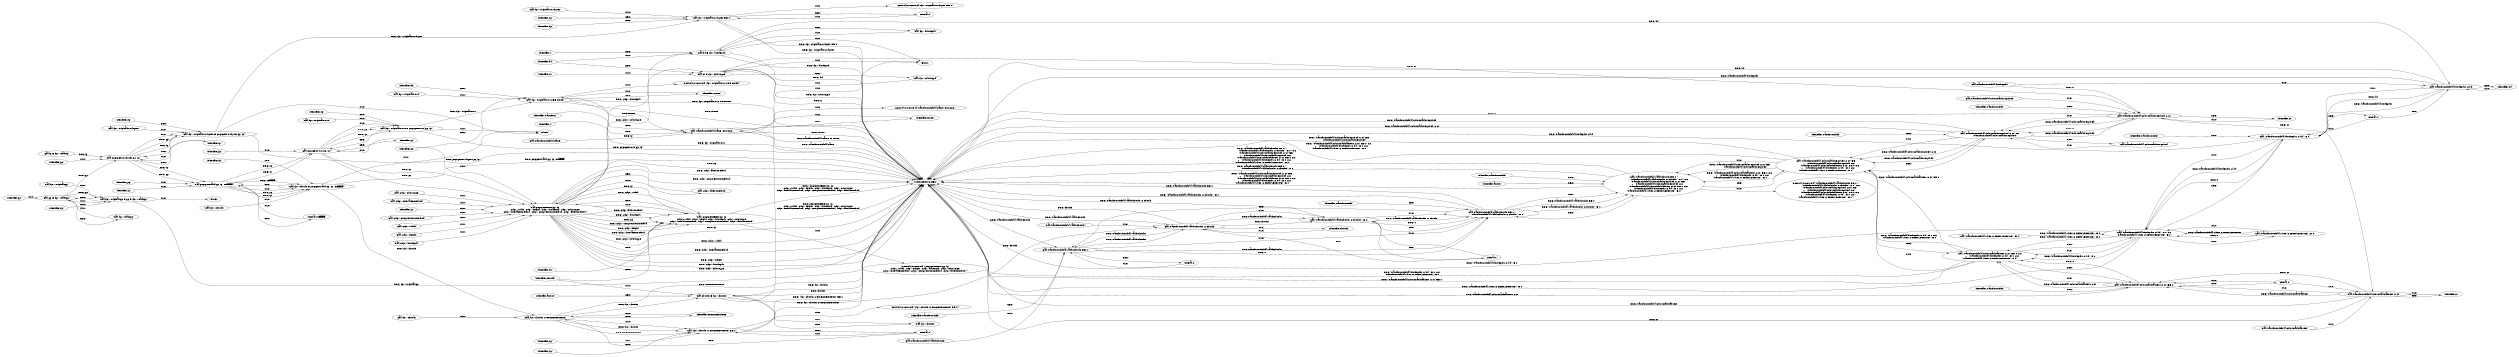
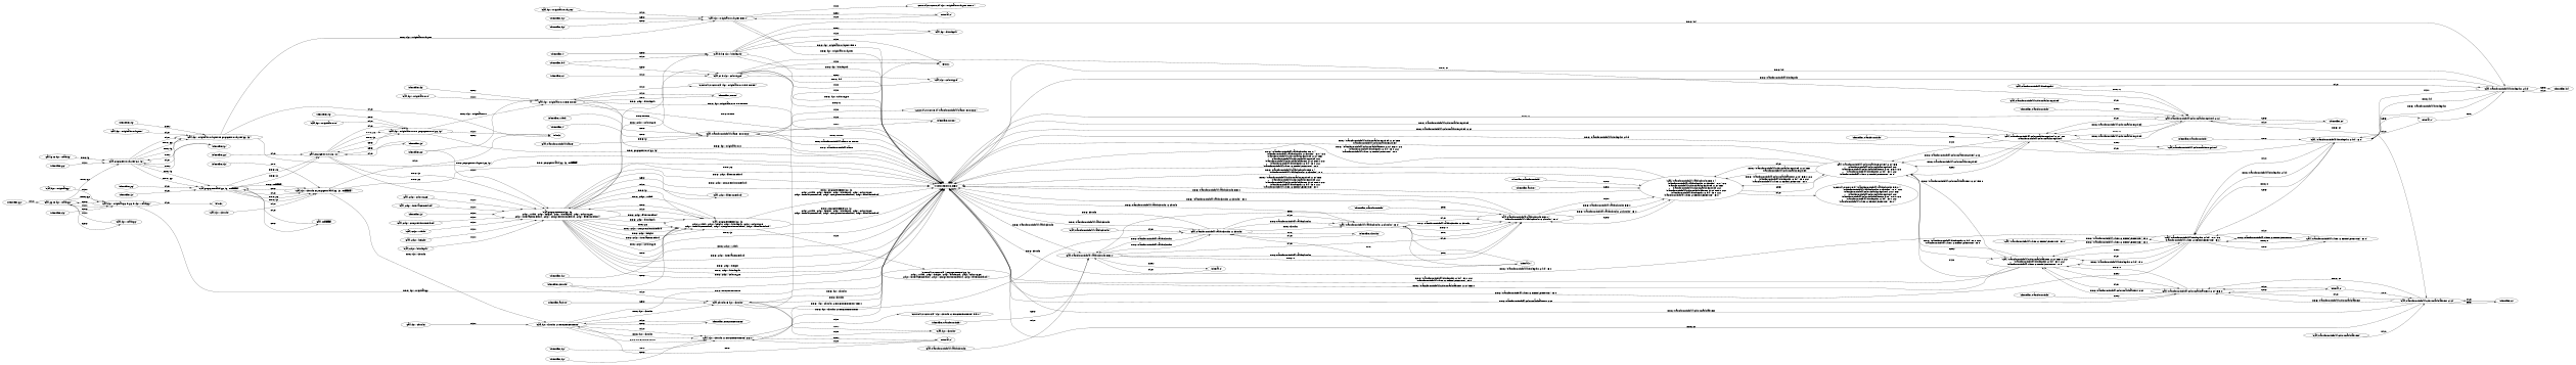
  digraph {
    rankdir=LR
    n1 [label="(Call,pp = dp->read_pp)"]
    n2 [label="(Call,dp->original_pp = pp = dp->read_pp)"]
    n3 [label="(Call,png_get_rowbytes(pp, ip))"]
    n4 [label="(Call,dp->read_pp)"]
    n5 [label="(Block,)"]
    n6 [label="(MethodReturn,RET)"]
    n7 [label="(Call,dp->original_rowbytes = png_get_rowbytes(pp, ip))"]
    n8 [label="(Call,png_get_valid(pp, ip, 0xffffffff))"]
    n9 [label="(Identifier,ip)"]
    n10 [label="(Call,transform_info[i].valid_chunks == 0)"]
    n11 [label="(Call,dp->original_rowbytes == 0)"]
    n12 [label="(Block,)"]
    n13 [label="(Call,dp->chunks = png_get_valid(pp, ip, 0xffffffff))"]
    n14 [label="(Call,png_get_rows(pp, ip))"]
-   n15 [label="(Literal,0xffffffff)"]
+   n15 [label="(Call,0xffffffff)"]
    n16 [label="(ControlStructure,if (dp->original_rowbytes == 0))"]
    n17 [label="(Literal,0)"]
    n18 [label="(Call,dp->chunks & PNG_INFO_IDAT)"]
    n19 [label="(Call,dp->original_rows = png_get_rows(pp, ip))"]
    n20 [label="(Call,png_get_IHDR(pp, ip,\n &dp->width, &dp->height, &dp->bit_depth, &dp->color_type,\n &dp->interlace_method, &dp->compression_method, &dp->filter_method))"]
    n21 [label="(Identifier,ip)"]
    n22 [label="(Call,(dp->chunks & PNG_INFO_IDAT) == 0)"]
    n23 [label="(Call,chunks = dp->chunks)"]
    n24 [label="(Identifier,PNG_INFO_IDAT)"]
    n25 [label="(ControlStructure,if ((dp->chunks & PNG_INFO_IDAT) == 0))"]
    n26 [label="(Literal,0)"]
    n27 [label="(Call,transform_info[i].valid_chunks & chunks)"]
    n28 [label="(Call,dp->chunks)"]
    n29 [label="(Block,)"]
    n30 [label="(Call,(transform_info[i].valid_chunks & chunks) != 0)"]
    n31 [label="(Identifier,chunks)"]
    n32 [label="(Call,transform_info[i].valid_chunks == 0 ||\n                (transform_info[i].valid_chunks & chunks) != 0)"]
    n33 [label="(Literal,0)"]
    n34 [label="(Literal,0)"]
    n35 [label="(Call,(transform_info[i].valid_chunks == 0 ||\n                (transform_info[i].valid_chunks & chunks) != 0) &&\n            (transform_info[i].color_mask_required & ct) ==\n                transform_info[i].color_mask_required &&\n             (transform_info[i].color_mask_absent & ct) == 0 &&\n             (transform_info[i].bit_depths & bd) != 0 &&\n (transform_info[i].when & TRANSFORM_R) != 0)"]
    n36 [label="(Call,(transform_info[i].color_mask_required & ct) ==\n                transform_info[i].color_mask_required &&\n             (transform_info[i].color_mask_absent & ct) == 0 &&\n             (transform_info[i].bit_depths & bd) != 0 &&\n (transform_info[i].when & TRANSFORM_R) != 0)"]
    n37 [label="(ControlStructure,if ((transform_info[i].valid_chunks == 0 ||\n                (transform_info[i].valid_chunks & chunks) != 0) &&\n            (transform_info[i].color_mask_required & ct) ==\n                transform_info[i].color_mask_required &&\n             (transform_info[i].color_mask_absent & ct) == 0 &&\n             (transform_info[i].bit_depths & bd) != 0 &&\n (transform_info[i].when & TRANSFORM_R) != 0))"]
    n38 [label="(Call,(transform_info[i].color_mask_required & ct) ==\n                transform_info[i].color_mask_required)"]
    n39 [label="(Call,(transform_info[i].color_mask_absent & ct) == 0 &&\n             (transform_info[i].bit_depths & bd) != 0 &&\n (transform_info[i].when & TRANSFORM_R) != 0)"]
    n40 [label="(Call,dp->original_rows == NULL)"]
    n41 [label="(Call,!png_get_IHDR(pp, ip,\n &dp->width, &dp->height, &dp->bit_depth, &dp->color_type,\n &dp->interlace_method, &dp->compression_method, &dp->filter_method))"]
    n42 [label="(Call,ct = dp->color_type)"]
    n43 [label="(Call,bd = dp->bit_depth)"]
    n44 [label="(Call,&dp->filter_method)"]
    n45 [label="(Call,transform_info[i].name != NULL)"]
    n46 [label="(ControlStructure,if (dp->original_rows == NULL))"]
    n47 [label="(Identifier,NULL)"]
    n48 [label="(Identifier,NULL)"]
    n49 [label="(ControlStructure,if (transform_info[i].name != NULL))"]
    n50 [label="(ControlStructure,if (!png_get_IHDR(pp, ip,\n &dp->width, &dp->height, &dp->bit_depth, &dp->color_type,\n &dp->interlace_method, &dp->compression_method, &dp->filter_method)))"]
    n51 [label="(Call,transform_info[i].color_mask_required & ct)"]
    n52 [label="(Call,dp->color_type)"]
    n53 [label="(Call,transform_info[i].bit_depths & bd)"]
    n54 [label="(Call,dp->bit_depth)"]
    n55 [label="(Call,transform_info[i].color_mask_absent & ct)"]
    n56 [label="(Identifier,ct)"]
    n57 [label="(Call,transform_info[i].color_mask_required)"]
    n58 [label="(Call,(transform_info[i].color_mask_absent & ct) == 0)"]
    n59 [label="(Identifier,ct)"]
    n60 [label="(Call,(transform_info[i].bit_depths & bd) != 0 &&\n (transform_info[i].when & TRANSFORM_R) != 0)"]
    n61 [label="(Literal,0)"]
    n62 [label="(Call,(transform_info[i].bit_depths & bd) != 0)"]
    n63 [label="(Call,(transform_info[i].when & TRANSFORM_R) != 0)"]
    n64 [label="(Identifier,bd)"]
    n65 [label="(Literal,0)"]
    n66 [label="(Identifier,dp)"]
    n67 [label="(Call,dp->chunks)"]
    n68 [label="(Identifier,transform_info)"]
    n69 [label="(Call,&dp->bit_depth)"]
    n70 [label="(Call,dp->original_rowbytes)"]
    n71 [label="(Identifier,ct)"]
    n72 [label="(Identifier,dp)"]
    n73 [label="(Identifier,transform_info)"]
    n74 [label="(Call,transform_info[i].name)"]
    n75 [label="(Identifier,i)"]
-   n76 [label="(Identifier,transform)"]
+   n76 [label="(Identifier,width)"]
    n77 [label="(Call,(transform_info[i].when & TRANSFORM_R) != 0)"]
    n78 [label="(Identifier,active)"]
    n79 [label="(Call,transform_info[i].valid_chunks)"]
    n80 [label="(Identifier,dp)"]
    n81 [label="(Identifier,pp)"]
    n82 [label="(Identifier,transform_info)"]
    n83 [label="(Call,transform_info[i].bit_depths)"]
    n84 [label="(Identifier,transform_info)"]
    n85 [label="(Call,dp->original_rowbytes)"]
    n86 [label="(Identifier,transform_info)"]
    n87 [label="(Call,&dp->color_type)"]
    n88 [label="(Identifier,dp)"]
    n89 [label="(Identifier,active)"]
    n90 [label="(Call,dp->original_rows)"]
    n91 [label="(Identifier,transform_info)"]
    n92 [label="(Call,&dp->interlace_method)"]
    n93 [label="(Identifier,dp)"]
    n94 [label="(Identifier,ip)"]
    n95 [label="(Identifier,bd)"]
    n96 [label="(Identifier,dp)"]
    n97 [label="(Identifier,pp)"]
    n98 [label="(Identifier,pp)"]
    n99 [label="(Identifier,dp)"]
    n100 [label="(Call,&dp->compression_method)"]
    n101 [label="(Call,&dp->width)"]
    n102 [label="(Call,&dp->height)"]
    n103 [label="(Call,dp->original_rows)"]
    n104 [label="(Identifier,chunks)"]
    n105 [label="(Identifier,pp)"]
    n106 [label="(Call,transform_info[i].color_mask_required)"]
    n107 [label="(Identifier,i)"]
    n108 [label="(Call,dp->chunks)"]
    n109 [label="(Identifier,ip)"]
    n110 [label="(Identifier,dp)"]
    n111 [label="(Identifier,dp)"]
    n112 [label="(Call,transform_info[i].valid_chunks)"]
    n113 [label="(Call,ip = dp->read_ip)"]
    n114 [label="(Identifier,transform_info)"]
    n115 [label="(Call,transform_info[i].color_mask_absent)"]
    n116 [label="(Identifier,pp)"]
    n117 [label="(Call,dp->original_pp)"]
    n118 [label="(Identifier,dp)"]
    n1 -> n2 [label="AST: "]
    n1 -> n2 [label="DDG: pp"]
    n1 -> n3 [label="DDG: pp"]
    n1 -> n4 [label="CFG: "]
    n2 -> n1 [label="CFG: "]
    n2 -> n5 [label="AST: "]
    n2 -> n6 [label="DDG: dp->original_pp"]
    n3 -> n7 [label="AST: "]
    n3 -> n7 [label="DDG: pp"]
    n3 -> n7 [label="DDG: ip"]
    n3 -> n8 [label="DDG: pp"]
    n3 -> n8 [label="DDG: ip"]
    n3 -> n9 [label="CFG: "]
    n4 -> n1 [label="AST: "]
    n6 -> n10 [label="DDG: transform_info[i].valid_chunks"]
    n7 -> n3 [label="CFG: "]
    n7 -> n6 [label="DDG: png_get_rowbytes(pp, ip)"]
    n7 -> n11 [label="DDG: dp->original_rowbytes"]
    n7 -> n12 [label="AST: "]
    n8 -> n13 [label="AST: "]
    n8 -> n13 [label="DDG: pp"]
    n8 -> n13 [label="DDG: ip"]
    n8 -> n13 [label="DDG: 0xffffffff"]
    n8 -> n14 [label="DDG: pp"]
    n8 -> n14 [label="DDG: ip"]
    n8 -> n15 [label="CFG: "]
    n9 -> n3 [label="AST: "]
    n10 -> n27 [label="DDG: transform_info[i].valid_chunks"]
    n10 -> n32 [label="AST: "]
    n10 -> n32 [label="DDG: transform_info[i].valid_chunks"]
    n10 -> n32 [label="DDG: 0"]
    n10 -> n33 [label="CFG: "]
    n11 -> n6 [label="DDG: dp->original_rowbytes == 0"]
    n11 -> n6 [label="DDG: dp->original_rowbytes"]
    n11 -> n16 [label="AST: "]
    n11 -> n17 [label="CFG: "]
    n13 -> n6 [label="DDG: png_get_valid(pp, ip, 0xffffffff)"]
    n13 -> n8 [label="CFG: "]
    n13 -> n12 [label="AST: "]
    n13 -> n18 [label="DDG: dp->chunks"]
    n14 -> n19 [label="AST: "]
    n14 -> n19 [label="DDG: pp"]
    n14 -> n19 [label="DDG: ip"]
    n14 -> n20 [label="DDG: pp"]
    n14 -> n20 [label="DDG: ip"]
    n14 -> n21 [label="CFG: "]
    n15 -> n8 [label="AST: "]
    n17 -> n11 [label="AST: "]
    n18 -> n6 [label="DDG: PNG_INFO_IDAT"]
    n18 -> n22 [label="AST: "]
    n18 -> n22 [label="DDG: dp->chunks"]
    n18 -> n22 [label="DDG: PNG_INFO_IDAT"]
    n18 -> n23 [label="DDG: dp->chunks"]
    n18 -> n24 [label="CFG: "]
    n19 -> n6 [label="DDG: png_get_rows(pp, ip)"]
    n19 -> n12 [label="AST: "]
    n19 -> n14 [label="CFG: "]
    n19 -> n40 [label="DDG: dp->original_rows"]
    n20 -> n6 [label="DDG: ip"]
    n20 -> n6 [label="DDG: &dp->width"]
    n20 -> n6 [label="DDG: &dp->interlace_method"]
    n20 -> n6 [label="DDG: &dp->height"]
    n20 -> n6 [label="DDG: &dp->bit_depth"]
    n20 -> n6 [label="DDG: &dp->color_type"]
    n20 -> n6 [label="DDG: pp"]
    n20 -> n6 [label="DDG: &dp->filter_method"]
    n20 -> n6 [label="DDG: &dp->compression_method"]
    n20 -> n41 [label="AST: "]
    n20 -> n41 [label="DDG: &dp->filter_method"]
    n20 -> n41 [label="DDG: &dp->bit_depth"]
    n20 -> n41 [label="DDG: pp"]
    n20 -> n41 [label="DDG: &dp->compression_method"]
    n20 -> n41 [label="DDG: &dp->height"]
    n20 -> n41 [label="DDG: &dp->interlace_method"]
    n20 -> n41 [label="DDG: &dp->color_type"]
    n20 -> n41 [label="DDG: ip"]
    n20 -> n41 [label="DDG: &dp->width"]
    n20 -> n42 [label="DDG: &dp->color_type"]
    n20 -> n43 [label="DDG: &dp->bit_depth"]
    n20 -> n44 [label="CFG: "]
    n21 -> n14 [label="AST: "]
    n22 -> n6 [label="DDG: dp->chunks & PNG_INFO_IDAT"]
    n22 -> n6 [label="DDG: (dp->chunks & PNG_INFO_IDAT) == 0"]
    n22 -> n25 [label="AST: "]
    n22 -> n26 [label="CFG: "]
    n23 -> n6 [label="DDG: chunks"]
    n23 -> n6 [label="DDG: dp->chunks"]
    n23 -> n27 [label="DDG: chunks"]
    n23 -> n28 [label="CFG: "]
    n23 -> n29 [label="AST: "]
    n24 -> n18 [label="AST: "]
    n26 -> n18 [label="CFG: "]
    n26 -> n22 [label="AST: "]
    n27 -> n6 [label="DDG: chunks"]
    n27 -> n6 [label="DDG: transform_info[i].valid_chunks"]
    n27 -> n10 [label="DDG: transform_info[i].valid_chunks"]
    n27 -> n30 [label="AST: "]
    n27 -> n30 [label="DDG: transform_info[i].valid_chunks"]
    n27 -> n30 [label="DDG: chunks"]
    n27 -> n31 [label="CFG: "]
    n28 -> n23 [label="AST: "]
    n30 -> n6 [label="DDG: transform_info[i].valid_chunks & chunks"]
    n30 -> n32 [label="AST: "]
    n30 -> n32 [label="DDG: transform_info[i].valid_chunks & chunks"]
    n30 -> n32 [label="DDG: 0"]
    n30 -> n34 [label="CFG: "]
    n31 -> n27 [label="AST: "]
    n32 -> n6 [label="DDG: transform_info[i].valid_chunks == 0"]
    n32 -> n6 [label="DDG: (transform_info[i].valid_chunks & chunks) != 0"]
    n32 -> n10 [label="CFG: "]
    n32 -> n30 [label="CFG: "]
    n32 -> n35 [label="AST: "]
    n32 -> n35 [label="DDG: transform_info[i].valid_chunks == 0"]
    n32 -> n35 [label="DDG: (transform_info[i].valid_chunks & chunks) != 0"]
    n33 -> n10 [label="AST: "]
    n34 -> n27 [label="CFG: "]
    n34 -> n30 [label="AST: "]
    n35 -> n6 [label="DDG: (transform_info[i].valid_chunks == 0 ||\n                (transform_info[i].valid_chunks & chunks) != 0) &&\n            (transform_info[i].color_mask_required & ct) ==\n                transform_info[i].color_mask_required &&\n             (transform_info[i].color_mask_absent & ct) == 0 &&\n             (transform_info[i].bit_depths & bd) != 0 &&\n (transform_info[i].when & TRANSFORM_R) != 0"]
    n35 -> n6 [label="DDG: transform_info[i].valid_chunks == 0 ||\n                (transform_info[i].valid_chunks & chunks) != 0"]
    n35 -> n6 [label="DDG: (transform_info[i].color_mask_required & ct) ==\n                transform_info[i].color_mask_required &&\n             (transform_info[i].color_mask_absent & ct) == 0 &&\n             (transform_info[i].bit_depths & bd) != 0 &&\n (transform_info[i].when & TRANSFORM_R) != 0"]
    n35 -> n32 [label="CFG: "]
    n35 -> n36 [label="CFG: "]
    n35 -> n37 [label="AST: "]
    n36 -> n6 [label="DDG: (transform_info[i].color_mask_required & ct) ==\n                transform_info[i].color_mask_required"]
    n36 -> n6 [label="DDG: (transform_info[i].color_mask_absent & ct) == 0 &&\n             (transform_info[i].bit_depths & bd) != 0 &&\n (transform_info[i].when & TRANSFORM_R) != 0"]
    n36 -> n35 [label="AST: "]
    n36 -> n35 [label="DDG: (transform_info[i].color_mask_required & ct) ==\n                transform_info[i].color_mask_required"]
    n36 -> n35 [label="DDG: (transform_info[i].color_mask_absent & ct) == 0 &&\n             (transform_info[i].bit_depths & bd) != 0 &&\n (transform_info[i].when & TRANSFORM_R) != 0"]
    n36 -> n38 [label="CFG: "]
    n36 -> n39 [label="CFG: "]
    n38 -> n6 [label="DDG: transform_info[i].color_mask_required"]
    n38 -> n6 [label="DDG: transform_info[i].color_mask_required & ct"]
    n38 -> n36 [label="AST: "]
    n38 -> n36 [label="DDG: transform_info[i].color_mask_required & ct"]
    n38 -> n36 [label="DDG: transform_info[i].color_mask_required"]
    n38 -> n51 [label="DDG: transform_info[i].color_mask_required"]
    n38 -> n57 [label="CFG: "]
    n39 -> n6 [label="DDG: (transform_info[i].bit_depths & bd) != 0 &&\n (transform_info[i].when & TRANSFORM_R) != 0"]
    n39 -> n6 [label="DDG: (transform_info[i].color_mask_absent & ct) == 0"]
    n39 -> n36 [label="AST: "]
    n39 -> n36 [label="DDG: (transform_info[i].color_mask_absent & ct) == 0"]
    n39 -> n36 [label="DDG: (transform_info[i].bit_depths & bd) != 0 &&\n (transform_info[i].when & TRANSFORM_R) != 0"]
    n39 -> n58 [label="CFG: "]
    n39 -> n60 [label="CFG: "]
    n40 -> n6 [label="DDG: NULL"]
    n40 -> n6 [label="DDG: dp->original_rows"]
    n40 -> n6 [label="DDG: dp->original_rows == NULL"]
    n40 -> n45 [label="DDG: NULL"]
    n40 -> n46 [label="AST: "]
    n40 -> n47 [label="CFG: "]
    n41 -> n6 [label="DDG: !png_get_IHDR(pp, ip,\n &dp->width, &dp->height, &dp->bit_depth, &dp->color_type,\n &dp->interlace_method, &dp->compression_method, &dp->filter_method)"]
    n41 -> n6 [label="DDG: png_get_IHDR(pp, ip,\n &dp->width, &dp->height, &dp->bit_depth, &dp->color_type,\n &dp->interlace_method, &dp->compression_method, &dp->filter_method)"]
    n41 -> n20 [label="CFG: "]
    n41 -> n50 [label="AST: "]
    n42 -> n6 [label="DDG: ct"]
    n42 -> n6 [label="DDG: dp->color_type"]
    n42 -> n29 [label="AST: "]
    n42 -> n51 [label="DDG: ct"]
    n42 -> n52 [label="CFG: "]
    n43 -> n6 [label="DDG: bd"]
    n43 -> n6 [label="DDG: dp->bit_depth"]
    n43 -> n29 [label="AST: "]
    n43 -> n53 [label="DDG: bd"]
    n43 -> n54 [label="CFG: "]
    n44 -> n20 [label="AST: "]
    n45 -> n6 [label="DDG: NULL"]
    n45 -> n6 [label="DDG: transform_info[i].name != NULL"]
    n45 -> n6 [label="DDG: transform_info[i].name"]
    n45 -> n48 [label="CFG: "]
    n45 -> n49 [label="AST: "]
    n47 -> n40 [label="AST: "]
    n48 -> n45 [label="AST: "]
    n51 -> n6 [label="DDG: ct"]
    n51 -> n38 [label="AST: "]
    n51 -> n38 [label="DDG: transform_info[i].color_mask_required"]
    n51 -> n38 [label="DDG: ct"]
    n51 -> n55 [label="DDG: ct"]
    n51 -> n56 [label="CFG: "]
    n52 -> n42 [label="AST: "]
    n53 -> n6 [label="DDG: bd"]
    n53 -> n6 [label="DDG: transform_info[i].bit_depths"]
    n53 -> n62 [label="AST: "]
    n53 -> n62 [label="DDG: transform_info[i].bit_depths"]
    n53 -> n62 [label="DDG: bd"]
    n53 -> n64 [label="CFG: "]
    n54 -> n43 [label="AST: "]
    n55 -> n6 [label="DDG: transform_info[i].color_mask_absent"]
    n55 -> n6 [label="DDG: ct"]
    n55 -> n58 [label="AST: "]
    n55 -> n58 [label="DDG: transform_info[i].color_mask_absent"]
    n55 -> n58 [label="DDG: ct"]
    n55 -> n59 [label="CFG: "]
    n56 -> n51 [label="AST: "]
    n57 -> n38 [label="AST: "]
    n58 -> n6 [label="DDG: transform_info[i].color_mask_absent & ct"]
    n58 -> n39 [label="AST: "]
    n58 -> n39 [label="DDG: transform_info[i].color_mask_absent & ct"]
    n58 -> n39 [label="DDG: 0"]
    n58 -> n61 [label="CFG: "]
    n59 -> n55 [label="AST: "]
    n60 -> n6 [label="DDG: (transform_info[i].when & TRANSFORM_R) != 0"]
    n60 -> n6 [label="DDG: (transform_info[i].bit_depths & bd) != 0"]
    n60 -> n39 [label="AST: "]
    n60 -> n39 [label="DDG: (transform_info[i].bit_depths & bd) != 0"]
    n60 -> n39 [label="DDG: (transform_info[i].when & TRANSFORM_R) != 0"]
    n60 -> n62 [label="CFG: "]
    n60 -> n63 [label="CFG: "]
    n61 -> n55 [label="CFG: "]
    n61 -> n58 [label="AST: "]
    n62 -> n6 [label="DDG: transform_info[i].bit_depths & bd"]
    n62 -> n60 [label="AST: "]
    n62 -> n60 [label="DDG: transform_info[i].bit_depths & bd"]
    n62 -> n60 [label="DDG: 0"]
    n62 -> n65 [label="CFG: "]
    n63 -> n60 [label="AST: "]
    n63 -> n60 [label="DDG: transform_info[i].when & TRANSFORM_R"]
    n63 -> n60 [label="DDG: 0"]
    n64 -> n53 [label="AST: "]
    n65 -> n53 [label="CFG: "]
    n65 -> n62 [label="AST: "]
    n66 -> n22 [label="CFG: "]
    n67 -> n13 [label="AST: "]
    n68 -> n32 [label="CFG: "]
    n69 -> n20 [label="AST: "]
    n70 -> n7 [label="AST: "]
    n71 -> n42 [label="AST: "]
    n72 -> n7 [label="CFG: "]
    n73 -> n38 [label="CFG: "]
    n74 -> n45 [label="DDG: ip"]
    n75 -> n43 [label="CFG: "]
    n76 -> n45 [label="CFG: "]
    n77 -> n60 [label="DDG: (transform_info[i].when & TRANSFORM_R) != 0"]
    n78 -> n23 [label="CFG: "]
    n79 -> n10 [label="AST: "]
    n80 -> n22 [label="CFG: "]
    n81 -> n14 [label="AST: "]
    n82 -> n35 [label="CFG: "]
    n83 -> n51 [label="DDG: ct"]
    n83 -> n53 [label="AST: "]
    n84 -> n62 [label="CFG: "]
    n85 -> n11 [label="AST: "]
    n86 -> n51 [label="CFG: "]
    n87 -> n20 [label="AST: "]
    n88 -> n11 [label="CFG: "]
    n89 -> n35 [label="CFG: "]
    n90 -> n40 [label="AST: "]
    n91 -> n58 [label="CFG: "]
    n92 -> n20 [label="AST: "]
    n93 -> n11 [label="CFG: "]
    n94 -> n20 [label="AST: "]
    n95 -> n42 [label="CFG: "]
    n95 -> n43 [label="AST: "]
    n96 -> n13 [label="CFG: "]
    n97 -> n8 [label="AST: "]
    n98 -> n1 [label="AST: "]
    n99 -> n19 [label="CFG: "]
    n100 -> n20 [label="AST: "]
    n101 -> n20 [label="AST: "]
    n102 -> n20 [label="AST: "]
    n103 -> n19 [label="AST: "]
    n104 -> n23 [label="AST: "]
    n104 -> n41 [label="CFG: "]
    n105 -> n20 [label="AST: "]
    n105 -> n40 [label="CFG: "]
    n106 -> n51 [label="AST: "]
    n107 -> n45 [label="CFG: "]
    n108 -> n18 [label="AST: "]
    n109 -> n8 [label="AST: "]
    n110 -> n40 [label="CFG: "]
    n111 -> n41 [label="CFG: "]
    n112 -> n27 [label="AST: "]
    n113 -> n3 [label="DDG: ip"]
    n114 -> n10 [label="CFG: "]
    n115 -> n55 [label="AST: "]
    n116 -> n3 [label="AST: "]
    n117 -> n2 [label="AST: "]
    n118 -> n2 [label="CFG: "]
  }
